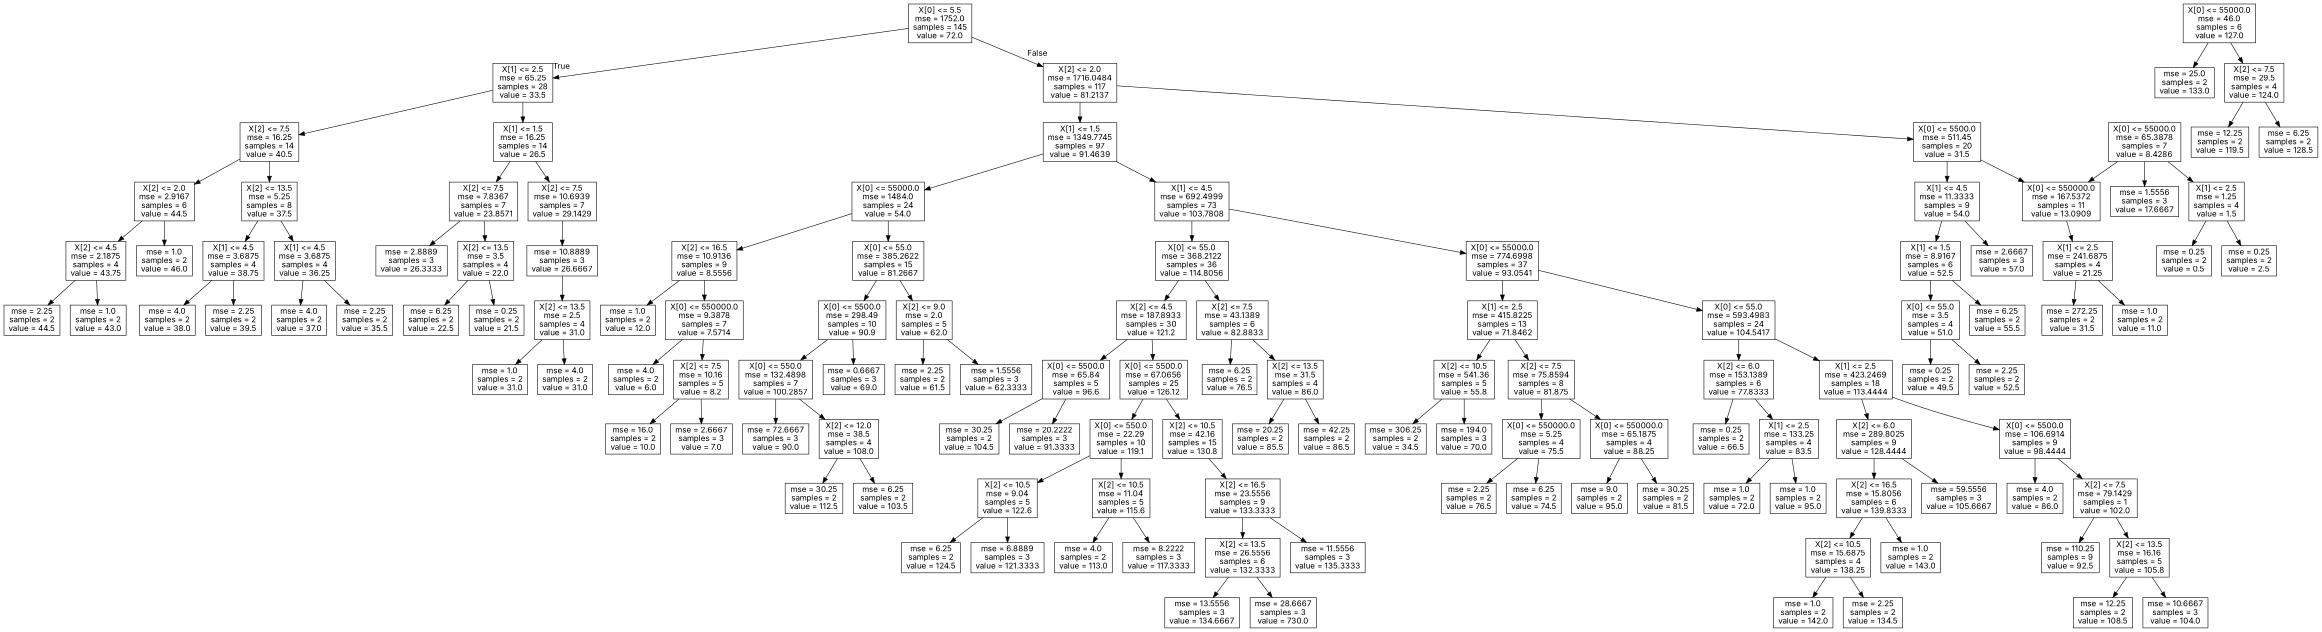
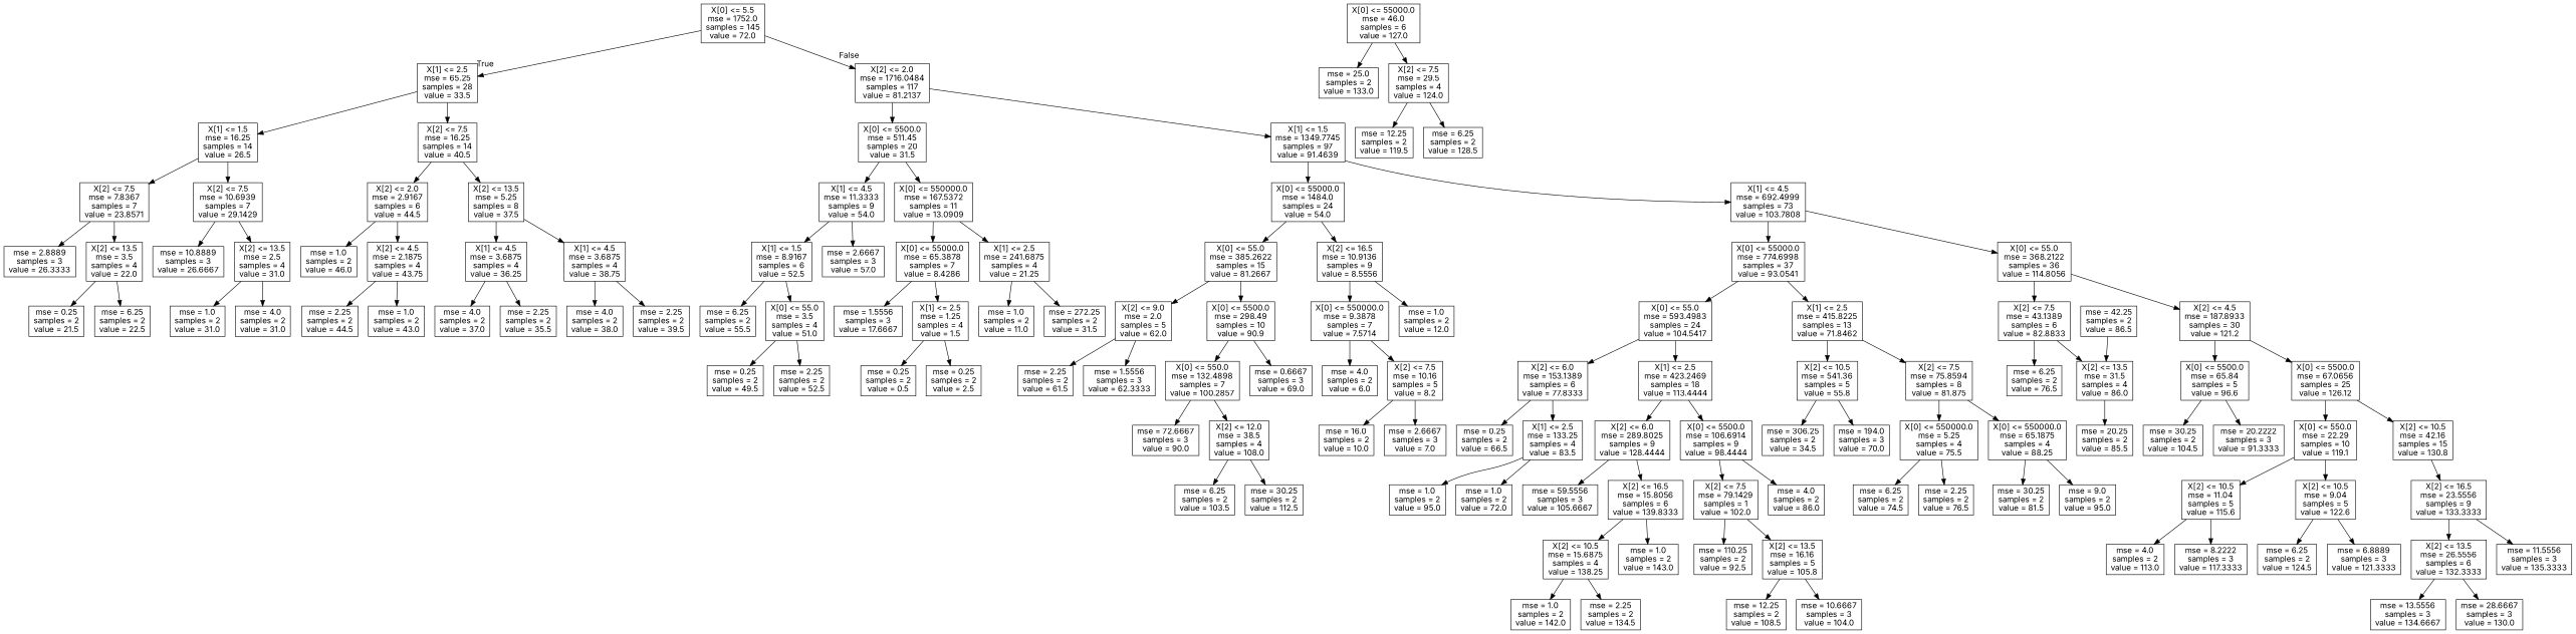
  digraph {
    fontname=Inter
    node [fontname=Inter shape=box]
    edge [fontname=Inter]
    n1 [label="X[0] <= 5.5\nmse = 1752.0\nsamples = 145\nvalue = 72.0"]
    n2 [label="X[1] <= 2.5\nmse = 65.25\nsamples = 28\nvalue = 33.5"]
    n3 [label="X[2] <= 2.0\nmse = 1716.0484\nsamples = 117\nvalue = 81.2137"]
    n4 [label="X[1] <= 1.5\nmse = 16.25\nsamples = 14\nvalue = 26.5"]
    n5 [label="X[2] <= 7.5\nmse = 16.25\nsamples = 14\nvalue = 40.5"]
    n6 [label="X[0] <= 5500.0\nmse = 511.45\nsamples = 20\nvalue = 31.5"]
    n7 [label="X[1] <= 1.5\nmse = 1349.7745\nsamples = 97\nvalue = 91.4639"]
    n8 [label="X[2] <= 7.5\nmse = 7.8367\nsamples = 7\nvalue = 23.8571"]
    n9 [label="X[2] <= 7.5\nmse = 10.6939\nsamples = 7\nvalue = 29.1429"]
    n10 [label="X[2] <= 2.0\nmse = 2.9167\nsamples = 6\nvalue = 44.5"]
    n11 [label="X[2] <= 13.5\nmse = 5.25\nsamples = 8\nvalue = 37.5"]
    n12 [label="mse = 2.8889\nsamples = 3\nvalue = 26.3333"]
    n13 [label="X[2] <= 13.5\nmse = 3.5\nsamples = 4\nvalue = 22.0"]
    n14 [label="mse = 10.8889\nsamples = 3\nvalue = 26.6667"]
    n15 [label="X[2] <= 13.5\nmse = 2.5\nsamples = 4\nvalue = 31.0"]
    n16 [label="mse = 0.25\nsamples = 2\nvalue = 21.5"]
    n17 [label="mse = 6.25\nsamples = 2\nvalue = 22.5"]
    n18 [label="mse = 1.0\nsamples = 2\nvalue = 31.0"]
    n19 [label="mse = 4.0\nsamples = 2\nvalue = 31.0"]
    n20 [label="mse = 1.0\nsamples = 2\nvalue = 46.0"]
    n21 [label="X[2] <= 4.5\nmse = 2.1875\nsamples = 4\nvalue = 43.75"]
    n22 [label="X[1] <= 4.5\nmse = 3.6875\nsamples = 4\nvalue = 36.25"]
    n23 [label="X[1] <= 4.5\nmse = 3.6875\nsamples = 4\nvalue = 38.75"]
    n24 [label="mse = 2.25\nsamples = 2\nvalue = 44.5"]
    n25 [label="mse = 1.0\nsamples = 2\nvalue = 43.0"]
    n26 [label="mse = 4.0\nsamples = 2\nvalue = 37.0"]
    n27 [label="mse = 2.25\nsamples = 2\nvalue = 35.5"]
    n28 [label="mse = 4.0\nsamples = 2\nvalue = 38.0"]
    n29 [label="mse = 2.25\nsamples = 2\nvalue = 39.5"]
    n30 [label="X[1] <= 4.5\nmse = 11.3333\nsamples = 9\nvalue = 54.0"]
    n31 [label="X[0] <= 550000.0\nmse = 167.5372\nsamples = 11\nvalue = 13.0909"]
    n32 [label="X[0] <= 55000.0\nmse = 1484.0\nsamples = 24\nvalue = 54.0"]
    n33 [label="X[1] <= 4.5\nmse = 692.4999\nsamples = 73\nvalue = 103.7808"]
    n34 [label="X[1] <= 1.5\nmse = 8.9167\nsamples = 6\nvalue = 52.5"]
    n35 [label="mse = 2.6667\nsamples = 3\nvalue = 57.0"]
    n36 [label="X[0] <= 55000.0\nmse = 65.3878\nsamples = 7\nvalue = 8.4286"]
    n37 [label="X[1] <= 2.5\nmse = 241.6875\nsamples = 4\nvalue = 21.25"]
    n38 [label="mse = 6.25\nsamples = 2\nvalue = 55.5"]
    n39 [label="X[0] <= 55.0\nmse = 3.5\nsamples = 4\nvalue = 51.0"]
    n40 [label="mse = 0.25\nsamples = 2\nvalue = 49.5"]
    n41 [label="mse = 2.25\nsamples = 2\nvalue = 52.5"]
    n42 [label="mse = 1.5556\nsamples = 3\nvalue = 17.6667"]
    n43 [label="X[1] <= 2.5\nmse = 1.25\nsamples = 4\nvalue = 1.5"]
    n44 [label="mse = 1.0\nsamples = 2\nvalue = 11.0"]
    n45 [label="mse = 272.25\nsamples = 2\nvalue = 31.5"]
    n46 [label="mse = 0.25\nsamples = 2\nvalue = 0.5"]
    n47 [label="mse = 0.25\nsamples = 2\nvalue = 2.5"]
    n48 [label="X[0] <= 55.0\nmse = 385.2622\nsamples = 15\nvalue = 81.2667"]
    n49 [label="X[2] <= 16.5\nmse = 10.9136\nsamples = 9\nvalue = 8.5556"]
    n50 [label="X[0] <= 55000.0\nmse = 774.6998\nsamples = 37\nvalue = 93.0541"]
    n51 [label="X[0] <= 55.0\nmse = 368.2122\nsamples = 36\nvalue = 114.8056"]
    n52 [label="X[2] <= 9.0\nmse = 2.0\nsamples = 5\nvalue = 62.0"]
    n53 [label="X[0] <= 5500.0\nmse = 298.49\nsamples = 10\nvalue = 90.9"]
    n54 [label="X[0] <= 550000.0\nmse = 9.3878\nsamples = 7\nvalue = 7.5714"]
    n55 [label="mse = 1.0\nsamples = 2\nvalue = 12.0"]
    n56 [label="mse = 2.25\nsamples = 2\nvalue = 61.5"]
    n57 [label="mse = 1.5556\nsamples = 3\nvalue = 62.3333"]
    n58 [label="X[0] <= 550.0\nmse = 132.4898\nsamples = 7\nvalue = 100.2857"]
    n59 [label="mse = 0.6667\nsamples = 3\nvalue = 69.0"]
    n60 [label="mse = 72.6667\nsamples = 3\nvalue = 90.0"]
    n61 [label="X[2] <= 12.0\nmse = 38.5\nsamples = 4\nvalue = 108.0"]
    n62 [label="mse = 6.25\nsamples = 2\nvalue = 103.5"]
    n63 [label="mse = 30.25\nsamples = 2\nvalue = 112.5"]
    n64 [label="mse = 4.0\nsamples = 2\nvalue = 6.0"]
    n65 [label="X[2] <= 7.5\nmse = 10.16\nsamples = 5\nvalue = 8.2"]
    n66 [label="mse = 16.0\nsamples = 2\nvalue = 10.0"]
    n67 [label="mse = 2.6667\nsamples = 3\nvalue = 7.0"]
    n68 [label="X[0] <= 55.0\nmse = 593.4983\nsamples = 24\nvalue = 104.5417"]
    n69 [label="X[1] <= 2.5\nmse = 415.8225\nsamples = 13\nvalue = 71.8462"]
    n70 [label="X[2] <= 7.5\nmse = 43.1389\nsamples = 6\nvalue = 82.8833"]
    n71 [label="X[2] <= 4.5\nmse = 187.8933\nsamples = 30\nvalue = 121.2"]
    n72 [label="X[2] <= 6.0\nmse = 153.1389\nsamples = 6\nvalue = 77.8333"]
    n73 [label="X[1] <= 2.5\nmse = 423.2469\nsamples = 18\nvalue = 113.4444"]
    n74 [label="X[2] <= 10.5\nmse = 541.36\nsamples = 5\nvalue = 55.8"]
    n75 [label="X[2] <= 7.5\nmse = 75.8594\nsamples = 8\nvalue = 81.875"]
    n76 [label="mse = 0.25\nsamples = 2\nvalue = 66.5"]
    n77 [label="X[1] <= 2.5\nmse = 133.25\nsamples = 4\nvalue = 83.5"]
    n78 [label="X[2] <= 6.0\nmse = 289.8025\nsamples = 9\nvalue = 128.4444"]
    n79 [label="X[0] <= 5500.0\nmse = 106.6914\nsamples = 9\nvalue = 98.4444"]
    n80 [label="mse = 1.0\nsamples = 2\nvalue = 95.0"]
    n81 [label="mse = 1.0\nsamples = 2\nvalue = 72.0"]
    n82 [label="mse = 59.5556\nsamples = 3\nvalue = 105.6667"]
    n83 [label="X[2] <= 16.5\nmse = 15.8056\nsamples = 6\nvalue = 139.8333"]
    n84 [label="X[2] <= 7.5\nmse = 79.1429\nsamples = 1\nvalue = 102.0"]
    n85 [label="mse = 4.0\nsamples = 2\nvalue = 86.0"]
    n86 [label="X[2] <= 10.5\nmse = 15.6875\nsamples = 4\nvalue = 138.25"]
    n87 [label="mse = 1.0\nsamples = 2\nvalue = 143.0"]
    n88 [label="mse = 1.0\nsamples = 2\nvalue = 142.0"]
    n89 [label="mse = 2.25\nsamples = 2\nvalue = 134.5"]
-   n90 [label="mse = 110.25\nsamples = 9\nvalue = 92.5"]
+   n90 [label="mse = 110.25\nsamples = 2\nvalue = 92.5"]
    n91 [label="X[2] <= 13.5\nmse = 16.16\nsamples = 5\nvalue = 105.8"]
    n92 [label="mse = 12.25\nsamples = 2\nvalue = 108.5"]
    n93 [label="mse = 10.6667\nsamples = 3\nvalue = 104.0"]
    n94 [label="mse = 306.25\nsamples = 2\nvalue = 34.5"]
    n95 [label="mse = 194.0\nsamples = 3\nvalue = 70.0"]
    n96 [label="X[0] <= 550000.0\nmse = 5.25\nsamples = 4\nvalue = 75.5"]
    n97 [label="X[0] <= 550000.0\nmse = 65.1875\nsamples = 4\nvalue = 88.25"]
    n98 [label="mse = 6.25\nsamples = 2\nvalue = 74.5"]
    n99 [label="mse = 2.25\nsamples = 2\nvalue = 76.5"]
    n100 [label="mse = 30.25\nsamples = 2\nvalue = 81.5"]
    n101 [label="mse = 9.0\nsamples = 2\nvalue = 95.0"]
    n102 [label="mse = 6.25\nsamples = 2\nvalue = 76.5"]
    n103 [label="X[2] <= 13.5\nmse = 31.5\nsamples = 4\nvalue = 86.0"]
    n104 [label="X[0] <= 5500.0\nmse = 65.84\nsamples = 5\nvalue = 96.6"]
    n105 [label="X[0] <= 5500.0\nmse = 67.0656\nsamples = 25\nvalue = 126.12"]
    n106 [label="mse = 20.25\nsamples = 2\nvalue = 85.5"]
    n107 [label="mse = 42.25\nsamples = 2\nvalue = 86.5"]
    n108 [label="mse = 30.25\nsamples = 2\nvalue = 104.5"]
    n109 [label="mse = 20.2222\nsamples = 3\nvalue = 91.3333"]
    n110 [label="X[0] <= 550.0\nmse = 22.29\nsamples = 10\nvalue = 119.1"]
    n111 [label="X[2] <= 10.5\nmse = 42.16\nsamples = 15\nvalue = 130.8"]
    n112 [label="X[2] <= 10.5\nmse = 11.04\nsamples = 5\nvalue = 115.6"]
    n113 [label="X[2] <= 10.5\nmse = 9.04\nsamples = 5\nvalue = 122.6"]
    n114 [label="X[2] <= 16.5\nmse = 23.5556\nsamples = 9\nvalue = 133.3333"]
    n115 [label="mse = 4.0\nsamples = 2\nvalue = 113.0"]
    n116 [label="mse = 8.2222\nsamples = 3\nvalue = 117.3333"]
    n117 [label="mse = 6.25\nsamples = 2\nvalue = 124.5"]
    n118 [label="mse = 6.8889\nsamples = 3\nvalue = 121.3333"]
    n119 [label="X[0] <= 55000.0\nmse = 46.0\nsamples = 6\nvalue = 127.0"]
    n120 [label="mse = 25.0\nsamples = 2\nvalue = 133.0"]
    n121 [label="X[2] <= 7.5\nmse = 29.5\nsamples = 4\nvalue = 124.0"]
    n122 [label="X[2] <= 13.5\nmse = 26.5556\nsamples = 6\nvalue = 132.3333"]
    n123 [label="mse = 11.5556\nsamples = 3\nvalue = 135.3333"]
    n124 [label="mse = 12.25\nsamples = 2\nvalue = 119.5"]
    n125 [label="mse = 6.25\nsamples = 2\nvalue = 128.5"]
    n126 [label="mse = 13.5556\nsamples = 3\nvalue = 134.6667"]
-   n127 [label="mse = 28.6667\nsamples = 3\nvalue = 730.0"]
+   n127 [label="mse = 28.6667\nsamples = 3\nvalue = 130.0"]
    n1 -> n2 [headlabel=True labelangle=45 labeldistance=2.5]
    n1 -> n3 [headlabel=False labelangle=-45 labeldistance=2.5]
    n2 -> n4
    n2 -> n5
    n3 -> n6
    n3 -> n7
    n4 -> n8
    n4 -> n9
    n5 -> n10
    n5 -> n11
    n6 -> n30
    n6 -> n31
    n7 -> n32
    n7 -> n33
    n8 -> n12
    n8 -> n13
    n9 -> n14
-   n14 -> n15
+   n9 -> n15
    n10 -> n20
    n10 -> n21
    n11 -> n22
    n11 -> n23
    n13 -> n16
    n13 -> n17
    n15 -> n18
    n15 -> n19
    n21 -> n24
    n21 -> n25
    n22 -> n26
    n22 -> n27
    n23 -> n28
    n23 -> n29
    n30 -> n34
    n30 -> n35
-   n36 -> n31
+   n31 -> n36
    n31 -> n37
    n32 -> n48
    n32 -> n49
    n33 -> n50
    n33 -> n51
    n34 -> n38
    n34 -> n39
    n36 -> n42
    n36 -> n43
    n37 -> n44
    n37 -> n45
    n39 -> n40
    n39 -> n41
    n43 -> n46
    n43 -> n47
    n48 -> n52
    n48 -> n53
    n49 -> n54
    n49 -> n55
    n50 -> n68
    n50 -> n69
    n51 -> n70
    n51 -> n71
    n52 -> n56
    n52 -> n57
    n53 -> n58
    n53 -> n59
    n54 -> n64
    n54 -> n65
    n58 -> n60
    n58 -> n61
    n61 -> n62
    n61 -> n63
    n65 -> n66
    n65 -> n67
    n68 -> n72
    n68 -> n73
    n69 -> n74
    n69 -> n75
    n70 -> n102
    n70 -> n103
    n71 -> n104
    n71 -> n105
    n72 -> n76
    n72 -> n77
    n73 -> n78
    n73 -> n79
    n74 -> n94
    n74 -> n95
    n75 -> n96
    n75 -> n97
    n77 -> n80
    n77 -> n81
    n78 -> n82
    n78 -> n83
    n79 -> n84
    n79 -> n85
    n83 -> n86
    n83 -> n87
    n84 -> n90
    n84 -> n91
    n86 -> n88
    n86 -> n89
    n91 -> n92
    n91 -> n93
    n96 -> n98
    n96 -> n99
    n97 -> n100
    n97 -> n101
    n103 -> n106
-   n103 -> n107
+   n107 -> n103
    n104 -> n108
    n104 -> n109
    n105 -> n110
    n105 -> n111
    n110 -> n112
    n110 -> n113
    n111 -> n114
    n112 -> n115
    n112 -> n116
    n113 -> n117
    n113 -> n118
    n114 -> n122
    n114 -> n123
    n119 -> n120
    n119 -> n121
    n121 -> n124
    n121 -> n125
    n122 -> n126
    n122 -> n127
  }
